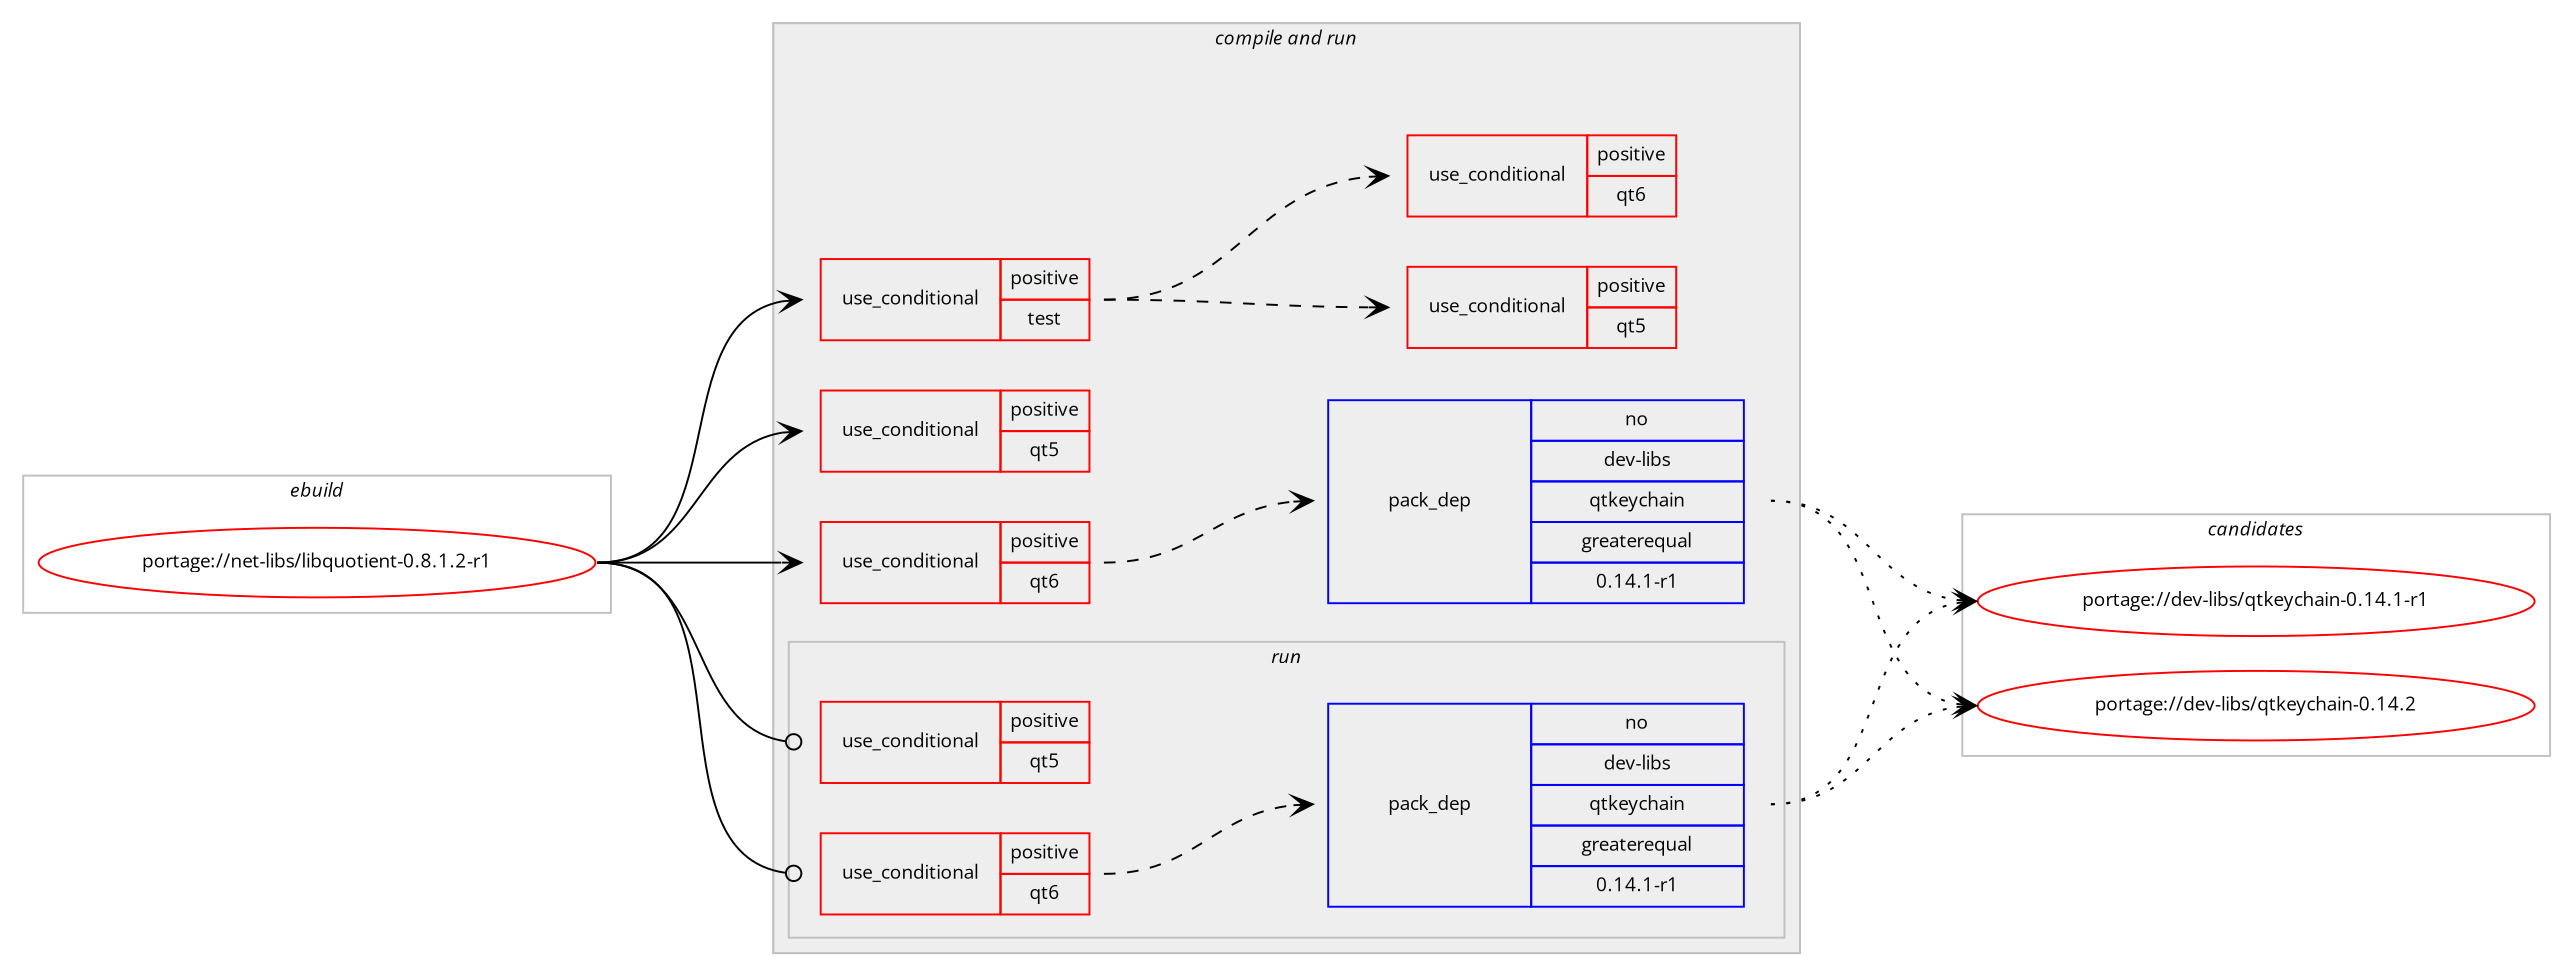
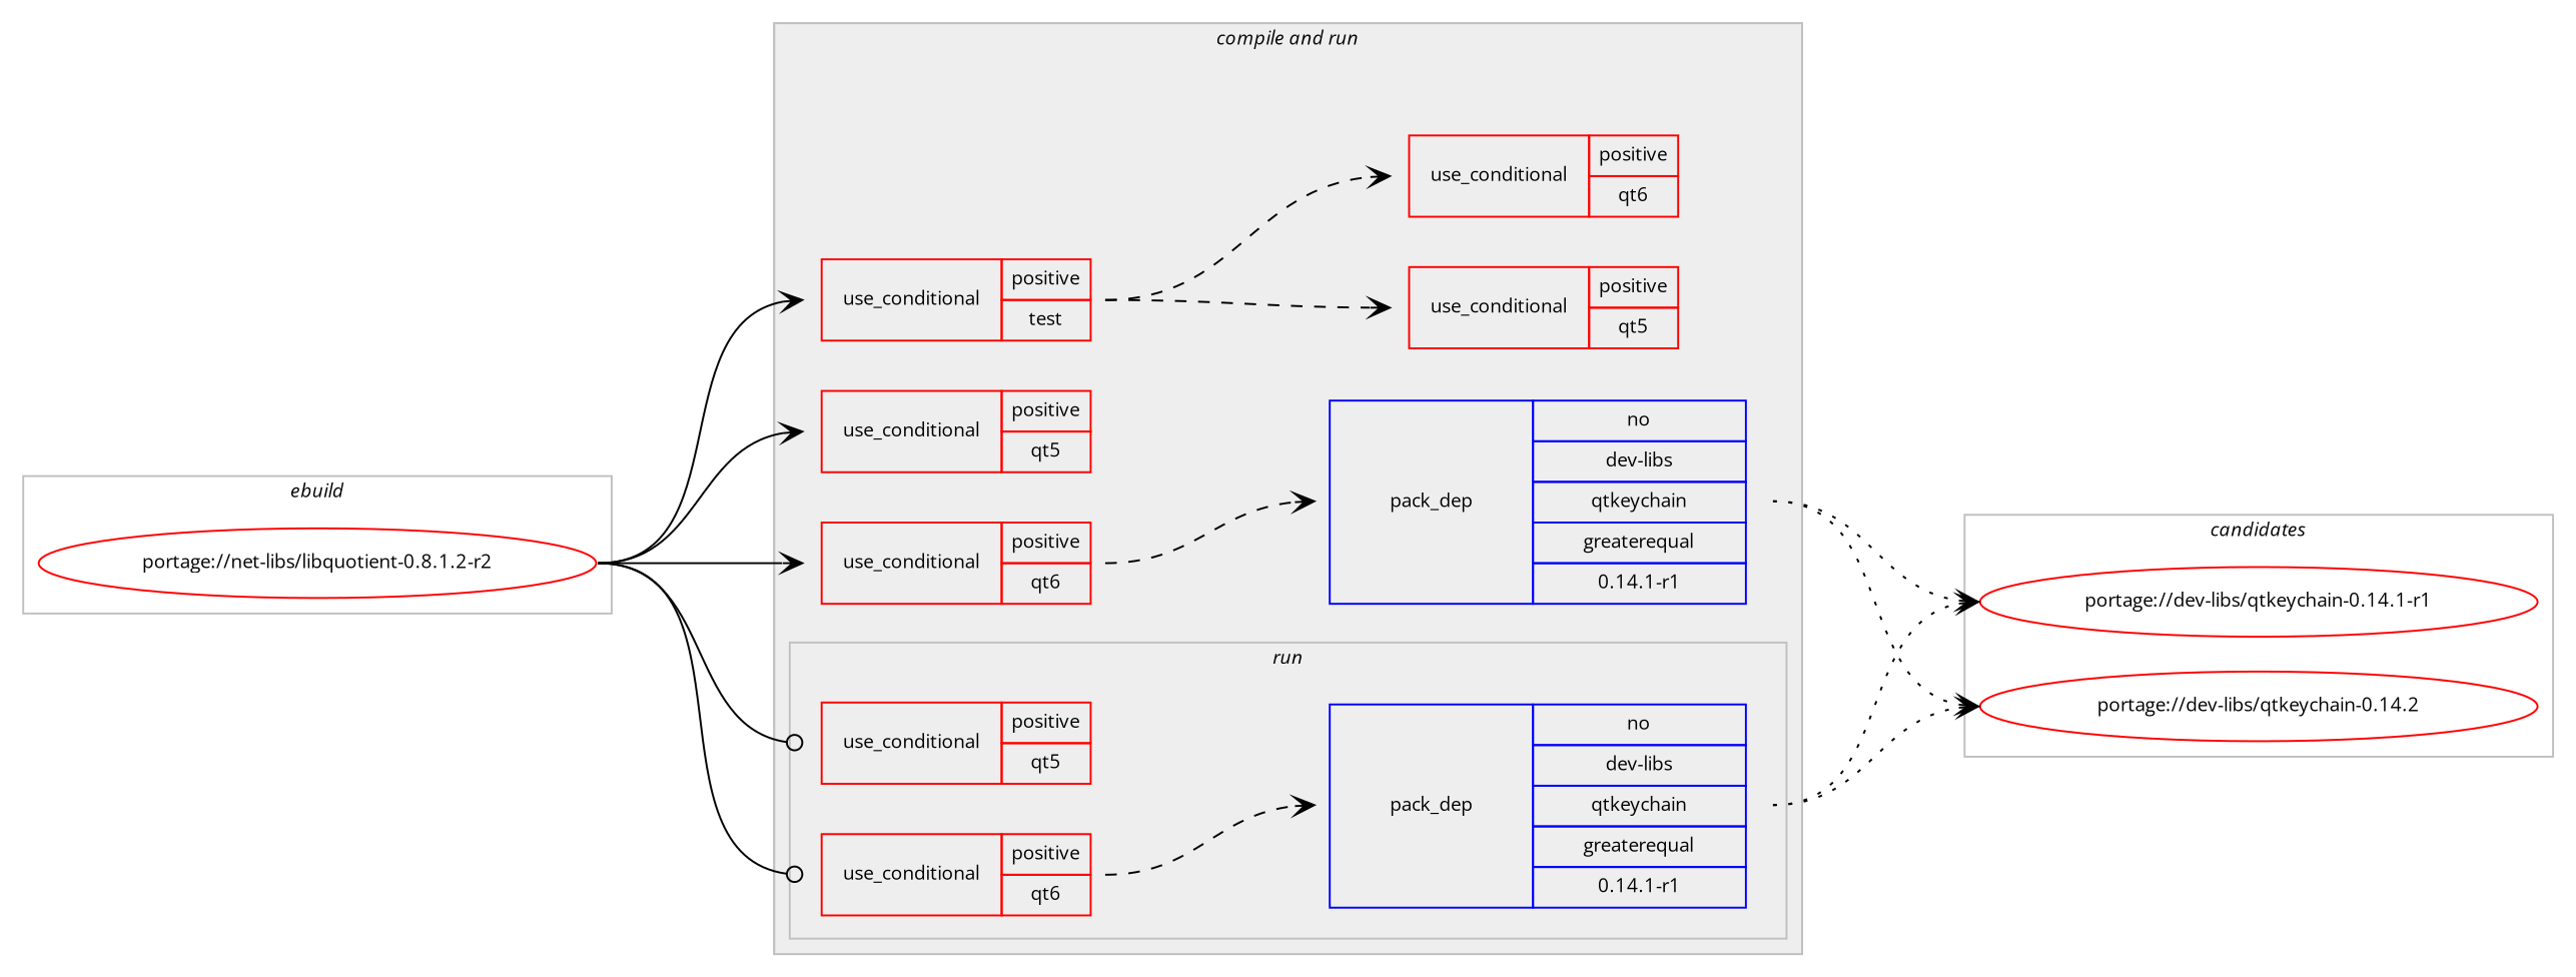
  digraph {
    compound=true
    concentrate=true
    fontname="Open Sans"
    fontsize=10
    newrank=true
    rankdir=LR
    ranksep=1.5
    node [color=red fontname="Open Sans" fontsize=10 shape=none]
    edge [arrowhead=vee headport=w style=solid tailport=e weight=20 fontname="Open Sans"]
-   n1 [label="portage://net-libs/libquotient-0.8.1.2-r1" width=4 shape=""]
+   n1 [label="portage://net-libs/libquotient-0.8.1.2-r2" width=4 shape=""]
    n2 [label=<<TABLE BORDER="0" CELLBORDER="1" CELLSPACING="0" CELLPADDING="4"><TR><TD ROWSPAN="3" CELLPADDING="10">use_conditional</TD></TR><TR><TD>positive</TD></TR><TR><TD>qt5</TD></TR></TABLE>>]
    n3 [color=blue label=<<TABLE BORDER="0" CELLBORDER="1" CELLSPACING="0" CELLPADDING="4" WIDTH="220"><TR><TD ROWSPAN="6" CELLPADDING="30">pack_dep</TD></TR><TR><TD WIDTH="110">no</TD></TR><TR><TD>dev-libs</TD></TR><TR><TD>qtkeychain</TD></TR><TR><TD>greaterequal</TD></TR><TR><TD>0.14.1-r1</TD></TR></TABLE>>]
    n4 [label=<<TABLE BORDER="0" CELLBORDER="1" CELLSPACING="0" CELLPADDING="4"><TR><TD ROWSPAN="3" CELLPADDING="10">use_conditional</TD></TR><TR><TD>positive</TD></TR><TR><TD>qt6</TD></TR></TABLE>>]
    n5 [label=<<TABLE BORDER="0" CELLBORDER="1" CELLSPACING="0" CELLPADDING="4"><TR><TD ROWSPAN="3" CELLPADDING="10">use_conditional</TD></TR><TR><TD>positive</TD></TR><TR><TD>qt5</TD></TR></TABLE>>]
    n6 [label=<<TABLE BORDER="0" CELLBORDER="1" CELLSPACING="0" CELLPADDING="4"><TR><TD ROWSPAN="3" CELLPADDING="10">use_conditional</TD></TR><TR><TD>positive</TD></TR><TR><TD>qt6</TD></TR></TABLE>>]
    n7 [label=<<TABLE BORDER="0" CELLBORDER="1" CELLSPACING="0" CELLPADDING="4"><TR><TD ROWSPAN="3" CELLPADDING="10">use_conditional</TD></TR><TR><TD>positive</TD></TR><TR><TD>test</TD></TR></TABLE>>]
    n8 [label=<<TABLE BORDER="0" CELLBORDER="1" CELLSPACING="0" CELLPADDING="4"><TR><TD ROWSPAN="3" CELLPADDING="10">use_conditional</TD></TR><TR><TD>positive</TD></TR><TR><TD>qt5</TD></TR></TABLE>>]
    n9 [color=blue label=<<TABLE BORDER="0" CELLBORDER="1" CELLSPACING="0" CELLPADDING="4" WIDTH="220"><TR><TD ROWSPAN="6" CELLPADDING="30">pack_dep</TD></TR><TR><TD WIDTH="110">no</TD></TR><TR><TD>dev-libs</TD></TR><TR><TD>qtkeychain</TD></TR><TR><TD>greaterequal</TD></TR><TR><TD>0.14.1-r1</TD></TR></TABLE>>]
    n10 [label=<<TABLE BORDER="0" CELLBORDER="1" CELLSPACING="0" CELLPADDING="4"><TR><TD ROWSPAN="3" CELLPADDING="10">use_conditional</TD></TR><TR><TD>positive</TD></TR><TR><TD>qt6</TD></TR></TABLE>>]
    n11 [label="portage://dev-libs/qtkeychain-0.14.1-r1" width=4 shape=""]
    n12 [label="portage://dev-libs/qtkeychain-0.14.2" width=4 shape=""]
    subgraph cluster_1 {
      color=gray
      label=<<i>ebuild</i>>
      rank=same
      n1
    }
    subgraph cluster_2 {
      color=gray
      label=<<i>dependencies</i>>
      subgraph cluster_3 {
        color=gray
        fillcolor="#eeeeee"
        label=<<i>compile</i>>
        style=filled
        subgraph sub_4 {
          color=gray
          fillcolor="#eeeeee"
          label=<<i>compile</i>>
          style=filled
          n2
        }
        subgraph sub_5 {
          color=gray
          fillcolor="#eeeeee"
          label=<<i>compile</i>>
          style=filled
          n4
          subgraph sub_6 {
            color=gray
            fillcolor="#eeeeee"
            label=<<i>compile</i>>
            style=filled
            n3
          }
        }
        subgraph sub_7 {
          color=gray
          fillcolor="#eeeeee"
          label=<<i>compile</i>>
          style=filled
          n7
          subgraph sub_8 {
            color=gray
            fillcolor="#eeeeee"
            label=<<i>compile</i>>
            style=filled
            n5
          }
          subgraph sub_9 {
            color=gray
            fillcolor="#eeeeee"
            label=<<i>compile</i>>
            style=filled
            n6
          }
        }
      }
      subgraph cluster_10 {
        color=gray
        fillcolor="#eeeeee"
        label=<<i>compile and run</i>>
        style=filled
      }
      subgraph cluster_11 {
        color=gray
        fillcolor="#eeeeee"
        label=<<i>run</i>>
        style=filled
        subgraph sub_12 {
          color=gray
          fillcolor="#eeeeee"
          label=<<i>run</i>>
          style=filled
          n8
        }
        subgraph sub_13 {
          color=gray
          fillcolor="#eeeeee"
          label=<<i>run</i>>
          style=filled
          n10
          subgraph sub_14 {
            color=gray
            fillcolor="#eeeeee"
            label=<<i>run</i>>
            style=filled
            n9
          }
        }
      }
    }
    subgraph cluster_15 {
      color=gray
      label=<<i>candidates</i>>
      rank=same
      subgraph sub_16 {
        color=black
        label=<<i>candidates</i>>
        nodesep=1
        rank=same
        n11
        n12
      }
      subgraph sub_17 {
        color=black
        label=<<i>candidates</i>>
        nodesep=1
        rank=same
        n11
        n12
      }
    }
    n1 -> n2
    n1 -> n4
    n1 -> n7
    n1 -> n8 [arrowhead=odot]
    n1 -> n10 [arrowhead=odot]
    n3 -> n11 [style=dotted weight=100]
    n3 -> n12 [style=dotted weight=100]
    n4 -> n3 [style=dashed]
    n7 -> n5 [style=dashed]
    n7 -> n6 [style=dashed]
    n9 -> n11 [style=dotted weight=100]
    n9 -> n12 [style=dotted weight=100]
    n10 -> n9 [style=dashed]
  }
